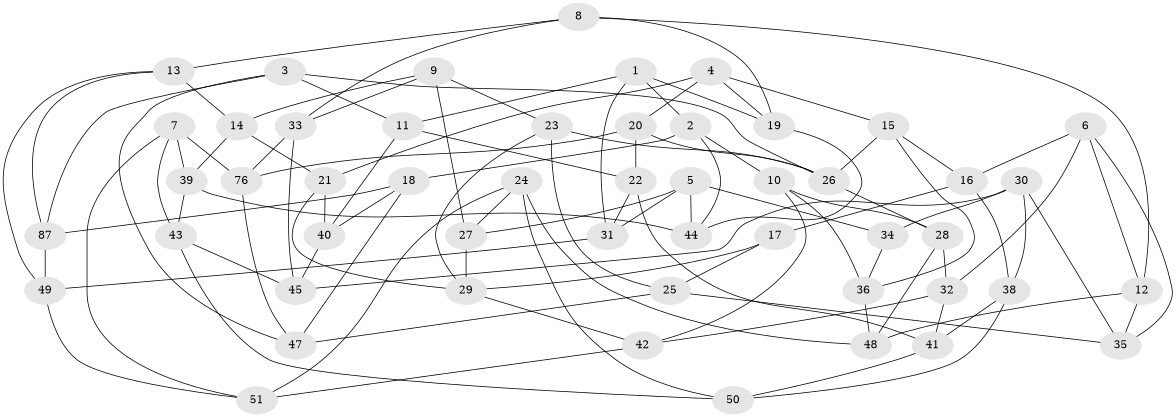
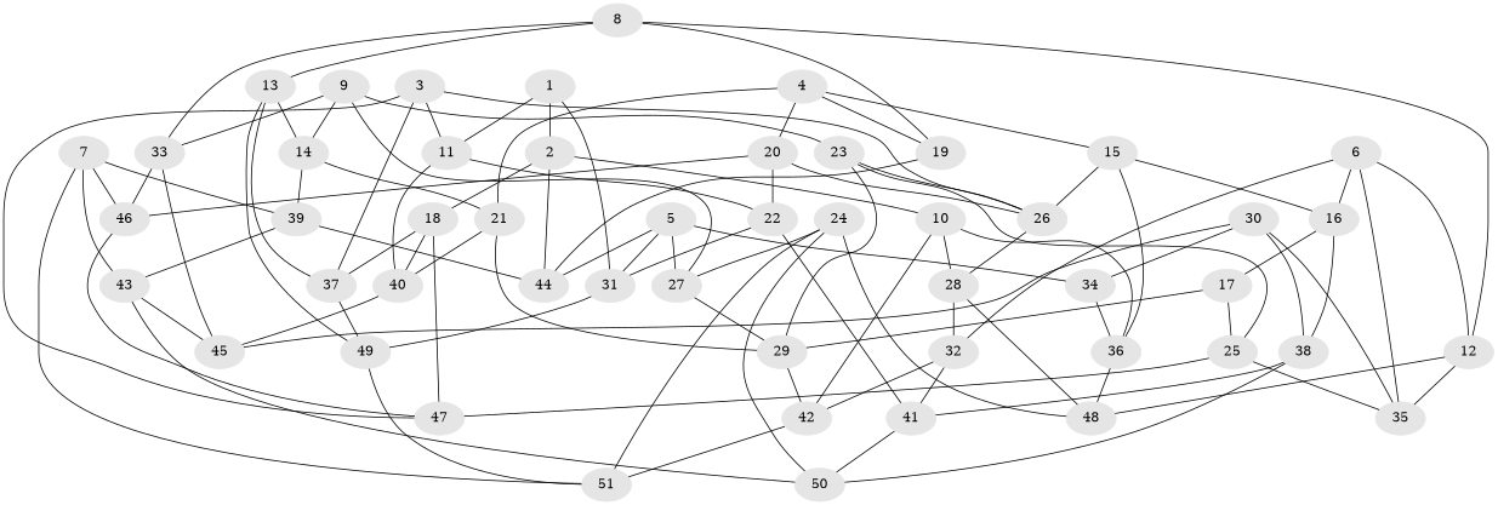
  graph {
    node [color=gray90 style=filled]
    1
    2
    11
    19
    31
    10
    18
    44
    22
    40
    49
    28
    36
    42
-   37 [label=87]
+   37
    47
    3
    26
    4
    15
    20
    21
    16
-   46 [label=76]
+   46
    29
    5
    27
    34
    6
    12
    32
    35
    48
    17
    38
    41
    7
    39
    43
    51
    50
    45
    8
    13
    33
    14
    9
    23
    25
    24
    30
    1 -- 2
    1 -- 11
-   1 -- 19
    1 -- 31
    2 -- 10
    2 -- 18
    2 -- 44
    11 -- 22
    11 -- 40
    19 -- 44
    31 -- 49
    10 -- 28
    10 -- 36
    10 -- 42
    18 -- 40
    18 -- 37
    18 -- 47
    22 -- 31
    22 -- 41
    40 -- 45
    49 -- 51
    28 -- 32
    28 -- 48
    36 -- 48
    42 -- 51
    37 -- 49
    3 -- 11
    3 -- 37
    3 -- 47
    3 -- 26
    26 -- 28
    4 -- 19
    4 -- 15
    4 -- 20
    4 -- 21
    15 -- 36
    15 -- 26
    15 -- 16
    20 -- 22
    20 -- 26
    20 -- 46
    21 -- 40
    21 -- 29
    16 -- 17
    16 -- 38
    46 -- 47
    29 -- 42
    5 -- 31
    5 -- 44
    5 -- 27
    5 -- 34
    27 -- 29
    34 -- 36
    6 -- 16
    6 -- 12
    6 -- 32
    6 -- 35
    12 -- 35
    12 -- 48
    32 -- 42
    32 -- 41
    17 -- 29
    17 -- 25
    38 -- 41
    38 -- 50
    41 -- 50
    7 -- 46
    7 -- 39
    7 -- 43
    7 -- 51
    39 -- 44
    39 -- 43
    43 -- 50
    43 -- 45
    8 -- 19
    8 -- 12
    8 -- 13
    8 -- 33
    13 -- 49
    13 -- 37
    13 -- 14
    33 -- 46
    33 -- 45
    14 -- 21
    14 -- 39
    9 -- 27
    9 -- 33
    9 -- 14
    9 -- 23
    23 -- 26
    23 -- 29
    23 -- 25
    25 -- 47
    25 -- 35
    24 -- 27
    24 -- 48
    24 -- 51
    24 -- 50
    30 -- 34
    30 -- 35
    30 -- 38
    30 -- 45
  }
